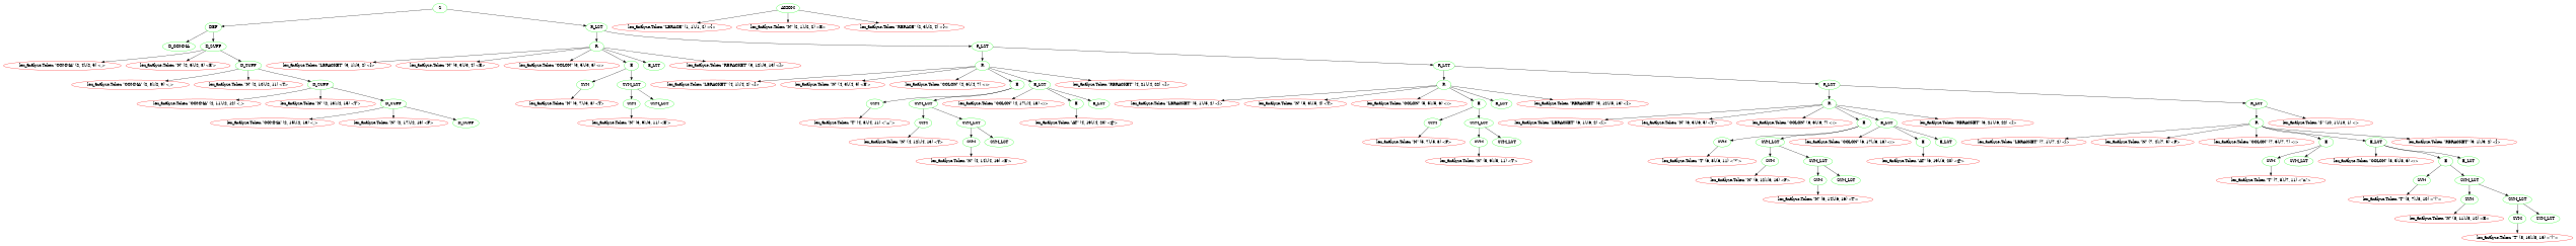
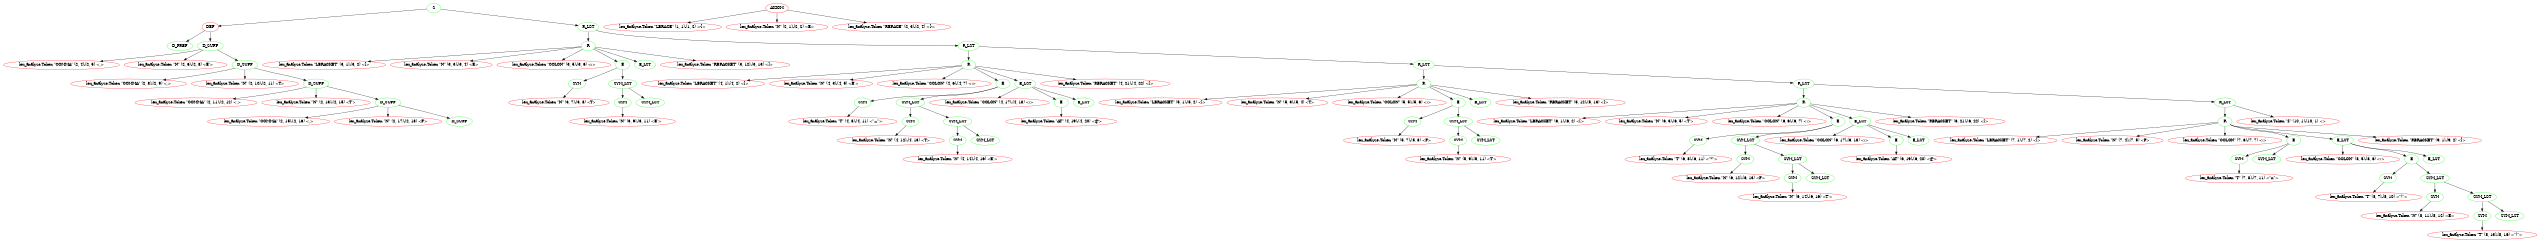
  digraph {
    node [color=green]
    n1 [label=S]
-   n2 [label=DEF]
+   n2 [color=red label=DEF]
    n3 [label=R_LST]
-   n4 [label=D_COMMA]
+   n4 [label=D_PREF]
    n5 [label=D_SUFF]
    n6 [label=R]
    n7 [label=R_LST]
-   n8 [label=AXIOM]
+   n8 [color=red label=AXIOM]
    n9 [color=red label="lex_analyze.Token \"LBRACE\" (1, 1)-(1, 2) <{>"]
    n10 [color=red label="lex_analyze.Token \"N\" (2, 1)-(2, 2) <E>"]
    n11 [color=red label="lex_analyze.Token \"RBRACE\" (2, 3)-(2, 4) <}>"]
    n12 [color=red label="lex_analyze.Token \"COMMA\" (2, 4)-(2, 5) <,>"]
    n13 [color=red label="lex_analyze.Token \"N\" (2, 6)-(2, 8) <E'>"]
    n14 [label=D_SUFF]
    n15 [color=red label="lex_analyze.Token \"COMMA\" (2, 8)-(2, 9) <,>"]
    n16 [color=red label="lex_analyze.Token \"N\" (2, 10)-(2, 11) <T>"]
    n17 [label=D_SUFF]
    n18 [color=red label="lex_analyze.Token \"COMMA\" (2, 11)-(2, 12) <,>"]
    n19 [color=red label="lex_analyze.Token \"N\" (2, 13)-(2, 15) <T'>"]
    n20 [label=D_SUFF]
    n21 [color=red label="lex_analyze.Token \"COMMA\" (2, 15)-(2, 16) <,>"]
    n22 [color=red label="lex_analyze.Token \"N\" (2, 17)-(2, 18) <F>"]
    n23 [label=D_SUFF]
    n24 [color=red label="lex_analyze.Token \"LBRACKET\" (3, 1)-(3, 2) <[>"]
    n25 [color=red label="lex_analyze.Token \"N\" (3, 3)-(3, 4) <E>"]
    n26 [color=red label="lex_analyze.Token \"COLON\" (3, 5)-(3, 6) <:>"]
    n27 [label=E]
    n28 [label=E_LST]
    n29 [color=red label="lex_analyze.Token \"RBRACKET\" (3, 12)-(3, 13) <]>"]
    n30 [label=R]
    n31 [label=R_LST]
    n32 [label=SYM]
    n33 [label=SYM_LST]
    n34 [color=red label="lex_analyze.Token \"N\" (3, 7)-(3, 8) <T>"]
    n35 [label=SYM]
    n36 [label=SYM_LST]
    n37 [color=red label="lex_analyze.Token \"N\" (3, 9)-(3, 11) <E'>"]
    n38 [color=red label="lex_analyze.Token \"LBRACKET\" (4, 1)-(4, 2) <[>"]
    n39 [color=red label="lex_analyze.Token \"N\" (4, 3)-(4, 5) <E'>"]
    n40 [color=red label="lex_analyze.Token \"COLON\" (4, 6)-(4, 7) <:>"]
    n41 [label=E]
    n42 [label=E_LST]
    n43 [color=red label="lex_analyze.Token \"RBRACKET\" (4, 21)-(4, 22) <]>"]
    n44 [label=R]
    n45 [label=R_LST]
    n46 [label=SYM]
    n47 [label=SYM_LST]
    n48 [color=red label="lex_analyze.Token \"COLON\" (4, 17)-(4, 18) <:>"]
    n49 [label=E]
    n50 [label=E_LST]
    n51 [color=red label="lex_analyze.Token \"T\" (4, 8)-(4, 11) <\"+\">"]
    n52 [label=SYM]
    n53 [label=SYM_LST]
    n54 [color=red label="lex_analyze.Token \"N\" (4, 12)-(4, 13) <T>"]
    n55 [label=SYM]
    n56 [label=SYM_LST]
    n57 [color=red label="lex_analyze.Token \"N\" (4, 14)-(4, 16) <E'>"]
    n58 [color=red label="lex_analyze.Token \"AT\" (4, 19)-(4, 20) <@>"]
    n59 [color=red label="lex_analyze.Token \"LBRACKET\" (5, 1)-(5, 2) <[>"]
    n60 [color=red label="lex_analyze.Token \"N\" (5, 3)-(5, 4) <T>"]
    n61 [color=red label="lex_analyze.Token \"COLON\" (5, 5)-(5, 6) <:>"]
    n62 [label=E]
    n63 [label=E_LST]
    n64 [color=red label="lex_analyze.Token \"RBRACKET\" (5, 12)-(5, 13) <]>"]
    n65 [label=R]
    n66 [label=R_LST]
    n67 [label=SYM]
    n68 [label=SYM_LST]
    n69 [color=red label="lex_analyze.Token \"N\" (5, 7)-(5, 8) <F>"]
    n70 [label=SYM]
    n71 [label=SYM_LST]
    n72 [color=red label="lex_analyze.Token \"N\" (5, 9)-(5, 11) <T'>"]
    n73 [color=red label="lex_analyze.Token \"LBRACKET\" (6, 1)-(6, 2) <[>"]
    n74 [color=red label="lex_analyze.Token \"N\" (6, 3)-(6, 5) <T'>"]
    n75 [color=red label="lex_analyze.Token \"COLON\" (6, 6)-(6, 7) <:>"]
    n76 [label=E]
    n77 [label=E_LST]
    n78 [color=red label="lex_analyze.Token \"RBRACKET\" (6, 21)-(6, 22) <]>"]
    n79 [label=R]
    n80 [color=red label="lex_analyze.Token \"$\" (10, 1)-(10, 1) <>"]
    n81 [label=SYM]
    n82 [label=SYM_LST]
    n83 [color=red label="lex_analyze.Token \"COLON\" (6, 17)-(6, 18) <:>"]
    n84 [label=E]
    n85 [label=E_LST]
    n86 [color=red label="lex_analyze.Token \"T\" (6, 8)-(6, 11) <\"*\">"]
    n87 [label=SYM]
    n88 [label=SYM_LST]
    n89 [color=red label="lex_analyze.Token \"N\" (6, 12)-(6, 13) <F>"]
    n90 [label=SYM]
    n91 [label=SYM_LST]
    n92 [color=red label="lex_analyze.Token \"N\" (6, 14)-(6, 16) <T'>"]
    n93 [color=red label="lex_analyze.Token \"AT\" (6, 19)-(6, 20) <@>"]
    n94 [color=red label="lex_analyze.Token \"LBRACKET\" (7, 1)-(7, 2) <[>"]
    n95 [color=red label="lex_analyze.Token \"N\" (7, 4)-(7, 5) <F>"]
    n96 [color=red label="lex_analyze.Token \"COLON\" (7, 6)-(7, 7) <:>"]
    n97 [label=E]
    n98 [label=E_LST]
    n99 [color=red label="lex_analyze.Token \"RBRACKET\" (9, 1)-(9, 2) <]>"]
    n100 [label=SYM]
    n101 [label=SYM_LST]
    n102 [color=red label="lex_analyze.Token \"COLON\" (8, 5)-(8, 6) <:>"]
    n103 [label=E]
    n104 [label=E_LST]
    n105 [color=red label="lex_analyze.Token \"T\" (7, 8)-(7, 11) <\"n\">"]
    n106 [label=SYM]
    n107 [label=SYM_LST]
    n108 [color=red label="lex_analyze.Token \"T\" (8, 7)-(8, 10) <\"(\">"]
    n109 [label=SYM]
    n110 [label=SYM_LST]
    n111 [color=red label="lex_analyze.Token \"N\" (8, 11)-(8, 12) <E>"]
    n112 [label=SYM]
    n113 [label=SYM_LST]
    n114 [color=red label="lex_analyze.Token \"T\" (8, 13)-(8, 16) <\")\">"]
    n1 -> n2
    n1 -> n3
    n2 -> n4
    n2 -> n5
    n3 -> n6
    n3 -> n7
    n5 -> n12
    n5 -> n13
    n5 -> n14
    n6 -> n24
    n6 -> n25
    n6 -> n26
    n6 -> n27
    n6 -> n28
    n6 -> n29
    n7 -> n30
    n7 -> n31
    n8 -> n9
    n8 -> n10
    n8 -> n11
    n14 -> n15
    n14 -> n16
    n14 -> n17
    n17 -> n18
    n17 -> n19
    n17 -> n20
    n20 -> n21
    n20 -> n22
    n20 -> n23
    n27 -> n32
    n27 -> n33
    n30 -> n38
    n30 -> n39
    n30 -> n40
    n30 -> n41
    n30 -> n42
    n30 -> n43
    n31 -> n44
    n31 -> n45
    n32 -> n34
    n33 -> n35
    n33 -> n36
    n35 -> n37
    n41 -> n46
    n41 -> n47
    n42 -> n48
    n42 -> n49
    n42 -> n50
    n44 -> n59
    n44 -> n60
    n44 -> n61
    n44 -> n62
    n44 -> n63
    n44 -> n64
    n45 -> n65
    n45 -> n66
    n46 -> n51
    n47 -> n52
    n47 -> n53
    n49 -> n58
    n52 -> n54
    n53 -> n55
    n53 -> n56
    n55 -> n57
    n62 -> n67
    n62 -> n68
    n65 -> n73
    n65 -> n74
    n65 -> n75
    n65 -> n76
    n65 -> n77
    n65 -> n78
    n66 -> n79
    n66 -> n80
    n67 -> n69
    n68 -> n70
    n68 -> n71
    n70 -> n72
    n76 -> n81
    n76 -> n82
    n77 -> n83
    n77 -> n84
    n77 -> n85
    n79 -> n94
    n79 -> n95
    n79 -> n96
    n79 -> n97
    n79 -> n98
    n79 -> n99
    n81 -> n86
    n82 -> n87
    n82 -> n88
    n84 -> n93
    n87 -> n89
    n88 -> n90
    n88 -> n91
    n90 -> n92
    n97 -> n100
    n97 -> n101
    n98 -> n102
    n98 -> n103
    n98 -> n104
    n100 -> n105
    n103 -> n106
    n103 -> n107
    n106 -> n108
    n107 -> n109
    n107 -> n110
    n109 -> n111
    n110 -> n112
    n110 -> n113
    n112 -> n114
  }
